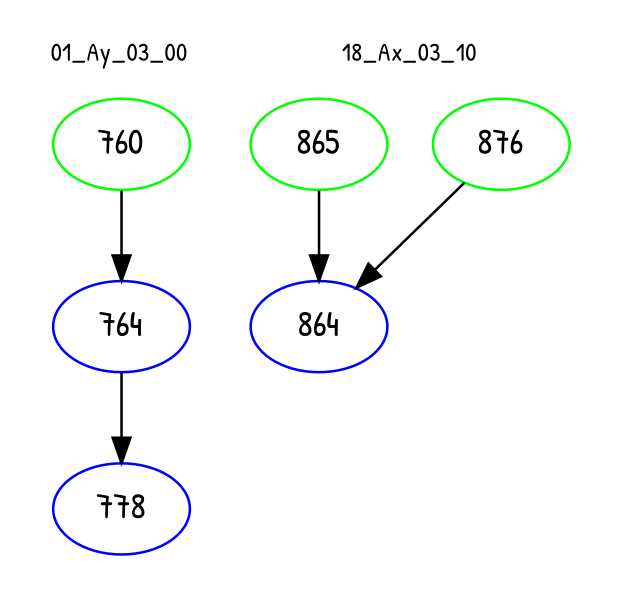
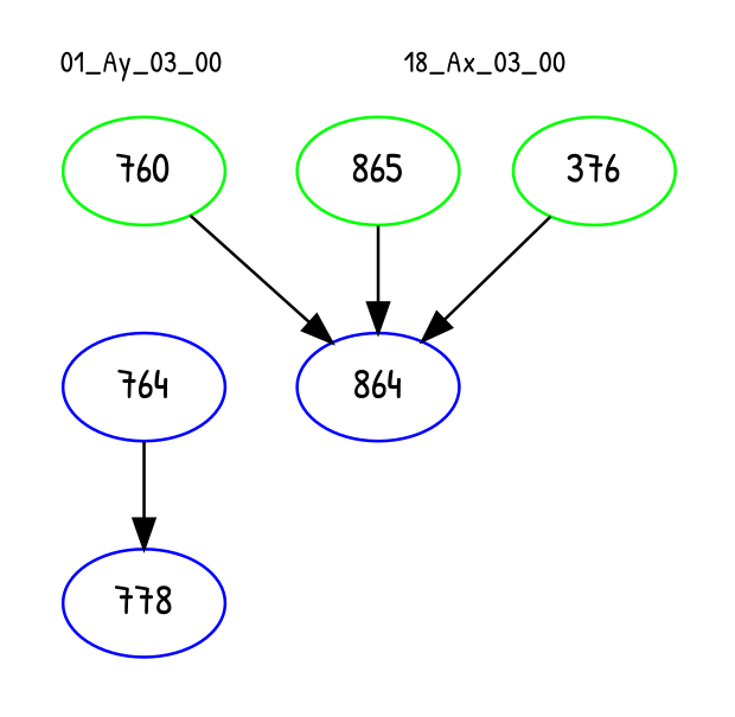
  digraph {
    fontname="Patrick Hand"
    node [color=green fontname="Patrick Hand"]
    edge [color=black fontname="Patrick Hand"]
    n1 [label=760]
    n2 [color=blue label=764]
    n3 [color=blue label=778]
-   n4 [label=876]
+   n4 [label=376]
    n5 [label=865]
    n6 [color=blue label=864]
    subgraph cluster_1 {
      color=white
      fontsize=10
      label="01_Ay_03_00"
      n1
      n2
      n3
    }
    subgraph cluster_2 {
      color=white
      fontsize=10
-     label="18_Ax_03_10"
+     label="18_Ax_03_00"
      n4
      n5
      n6
    }
-   n1 -> n2
+   n1 -> n6
    n2 -> n3
    n4 -> n6
    n5 -> n6
  }
